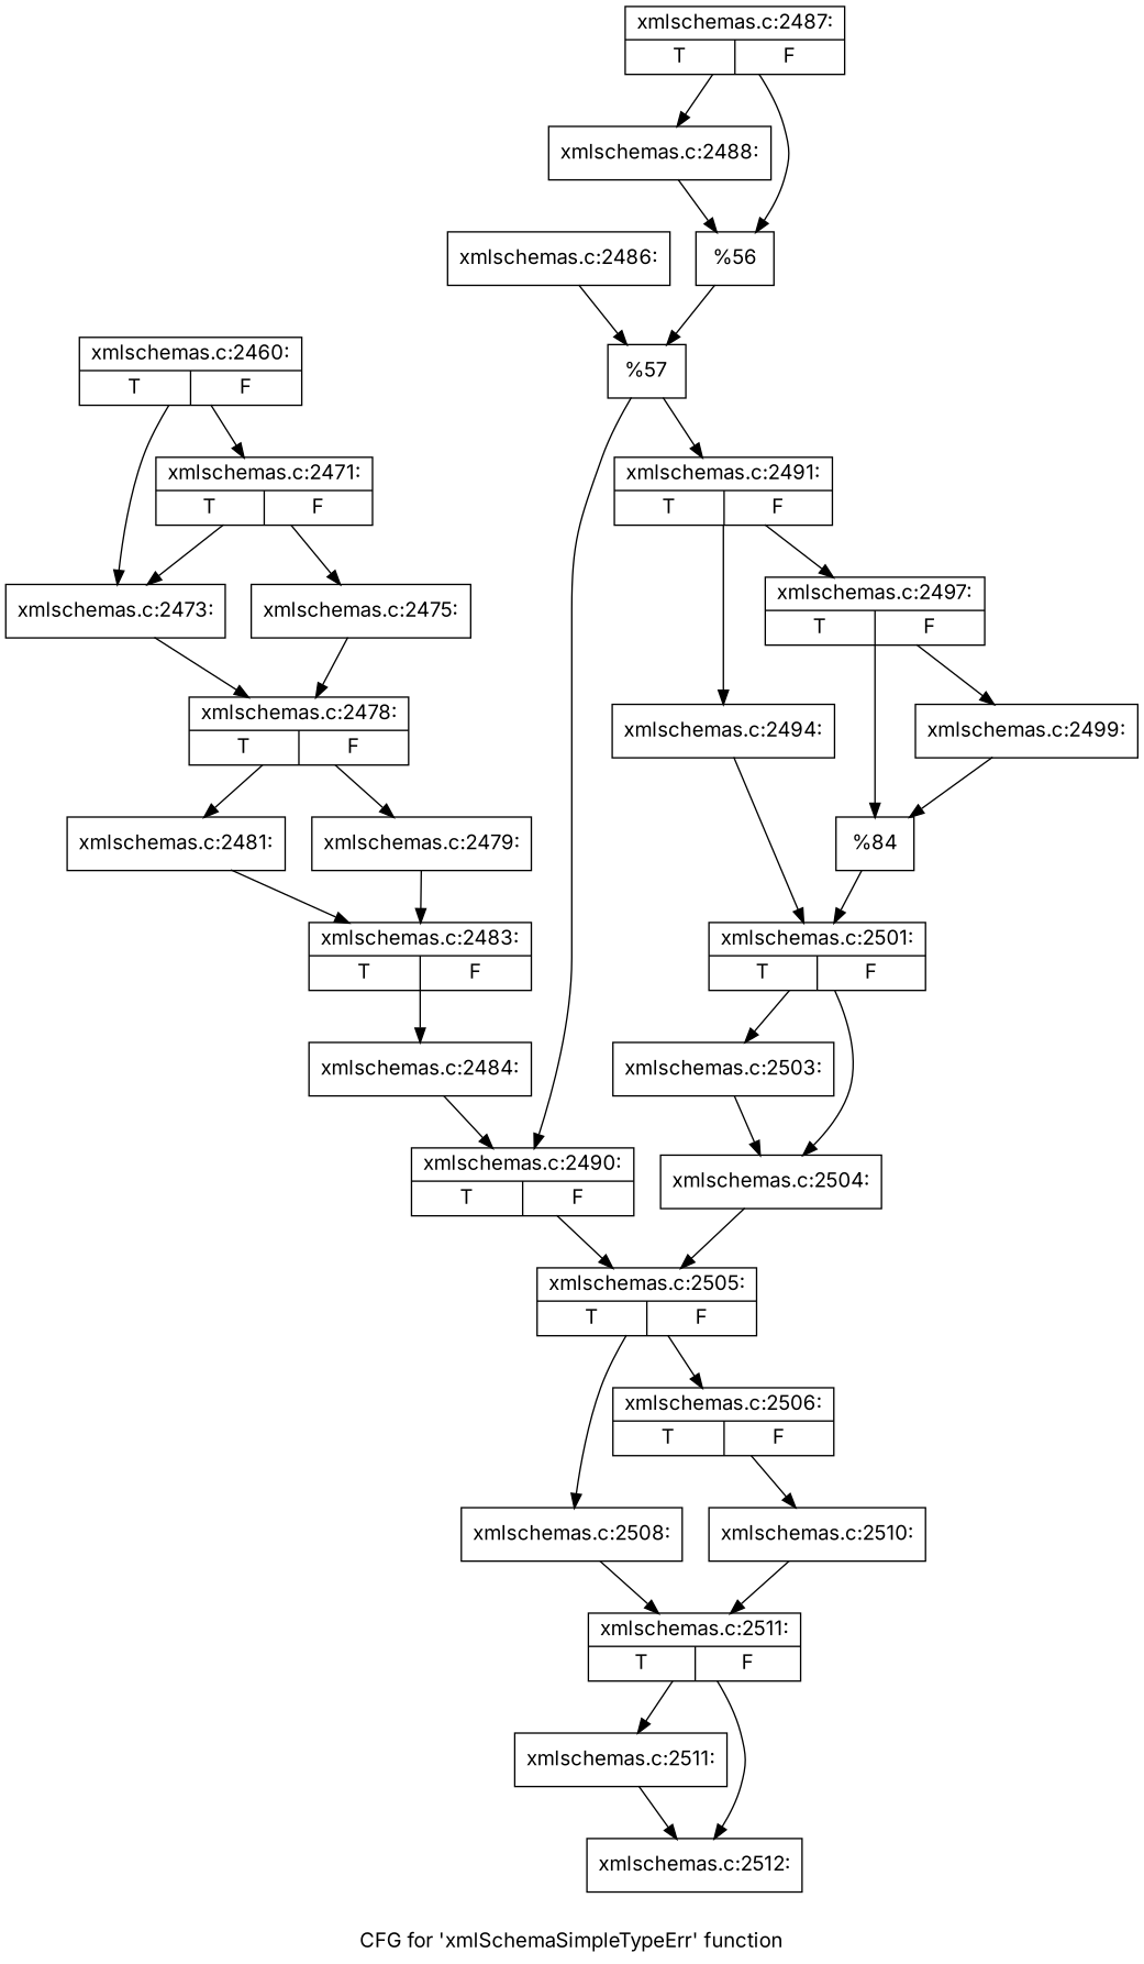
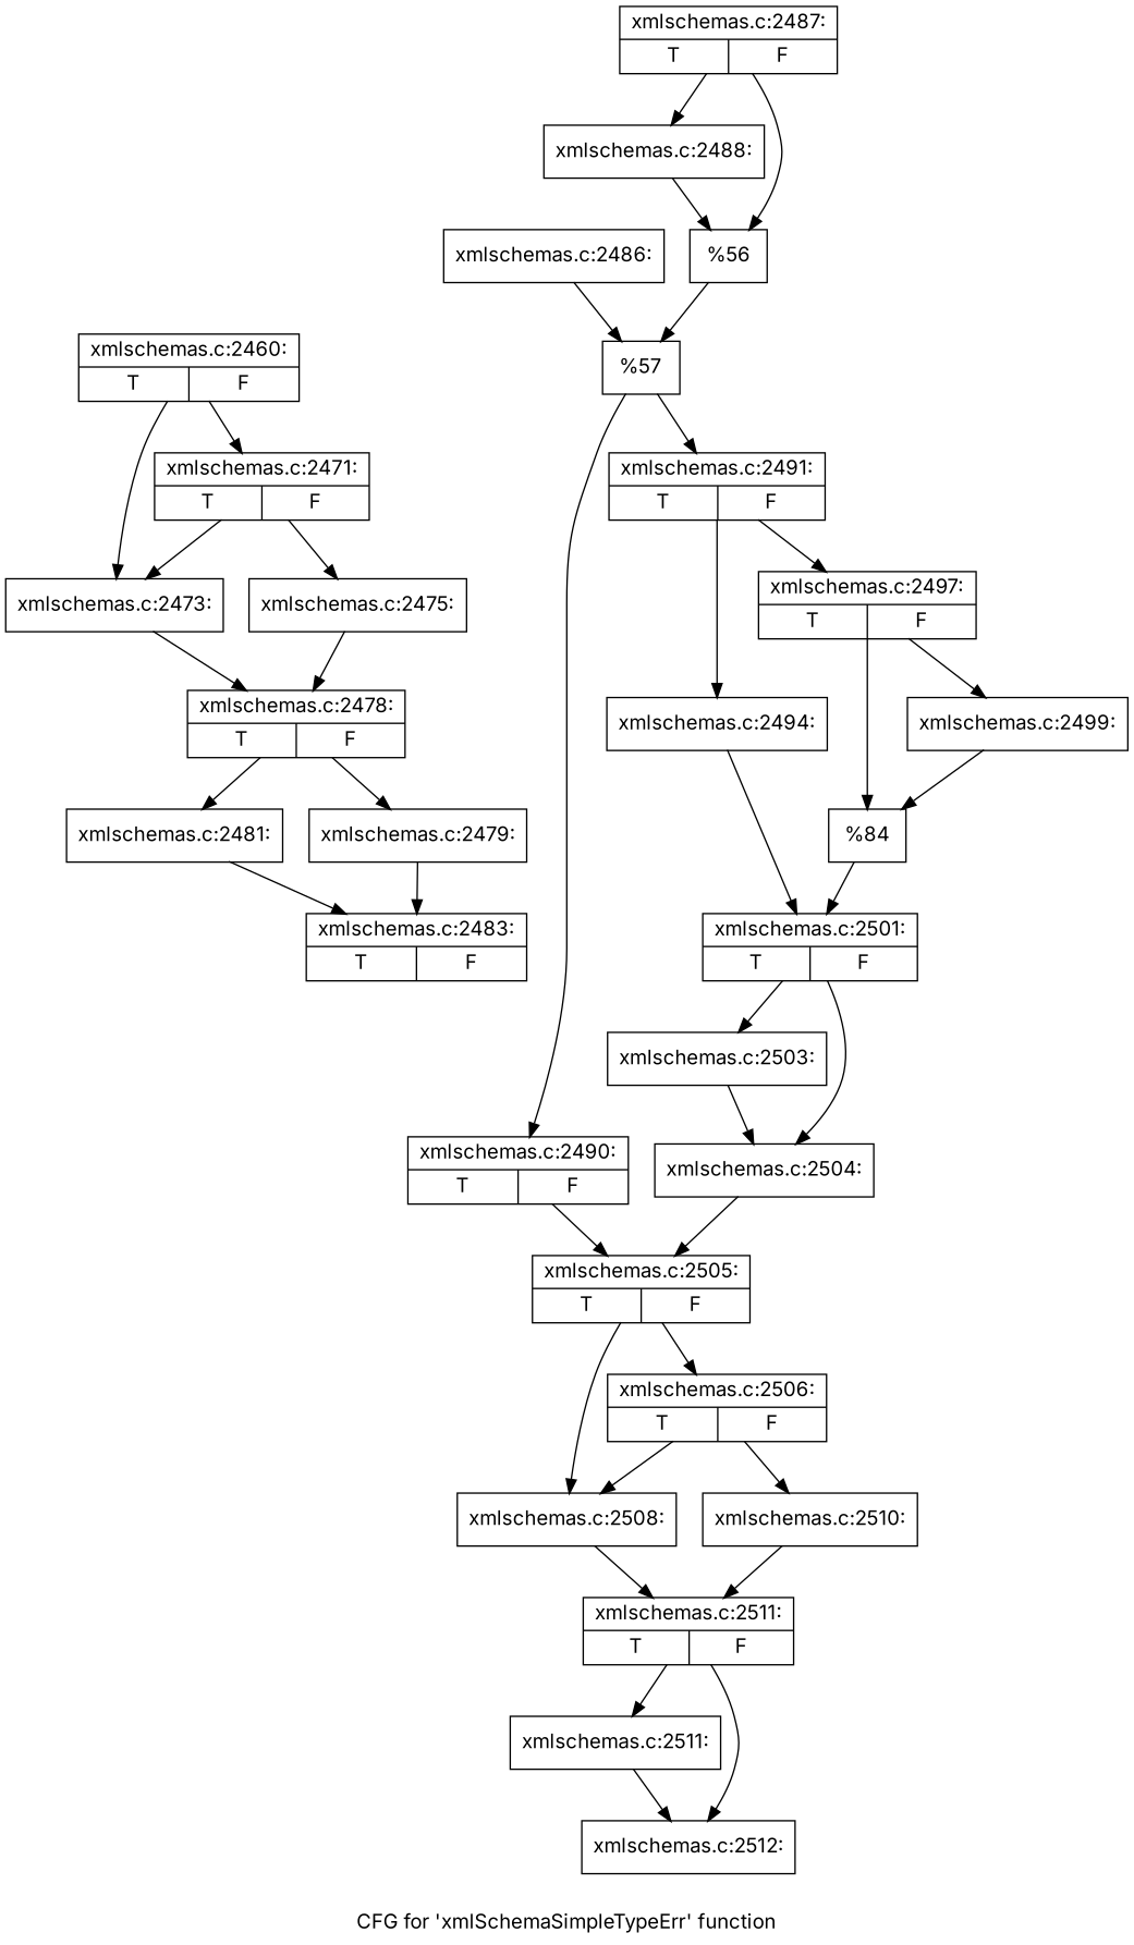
  digraph {
    fontname=Inter
    label="CFG for 'xmlSchemaSimpleTypeErr' function"
    node [fontname=Inter shape=record]
    edge [fontname=Inter]
    n1 [label="{xmlschemas.c:2460:|{<s0>T|<s1>F}}"]
    n2 [label="{xmlschemas.c:2473:}"]
    n3 [label="{xmlschemas.c:2471:|{<s0>T|<s1>F}}"]
    n4 [label="{xmlschemas.c:2478:|{<s0>T|<s1>F}}"]
    n5 [label="{xmlschemas.c:2475:}"]
    n6 [label="{xmlschemas.c:2481:}"]
    n7 [label="{xmlschemas.c:2479:}"]
    n8 [label="{xmlschemas.c:2483:|{<s0>T|<s1>F}}"]
-   n9 [label="{xmlschemas.c:2484:}"]
    n10 [label="{xmlschemas.c:2490:|{<s0>T|<s1>F}}"]
    n11 [label="{xmlschemas.c:2505:|{<s0>T|<s1>F}}"]
    n12 [label="{xmlschemas.c:2486:}"]
    n13 [label="{%57}"]
    n14 [label="{xmlschemas.c:2487:|{<s0>T|<s1>F}}"]
    n15 [label="{xmlschemas.c:2488:}"]
    n16 [label="{%56}"]
    n17 [label="{xmlschemas.c:2491:|{<s0>T|<s1>F}}"]
    n18 [label="{xmlschemas.c:2494:}"]
    n19 [label="{xmlschemas.c:2497:|{<s0>T|<s1>F}}"]
    n20 [label="{xmlschemas.c:2508:}"]
    n21 [label="{xmlschemas.c:2506:|{<s0>T|<s1>F}}"]
    n22 [label="{xmlschemas.c:2501:|{<s0>T|<s1>F}}"]
    n23 [label="{%84}"]
    n24 [label="{xmlschemas.c:2499:}"]
    n25 [label="{xmlschemas.c:2511:|{<s0>T|<s1>F}}"]
    n26 [label="{xmlschemas.c:2510:}"]
    n27 [label="{xmlschemas.c:2503:}"]
    n28 [label="{xmlschemas.c:2504:}"]
    n29 [label="{xmlschemas.c:2511:}"]
    n30 [label="{xmlschemas.c:2512:}"]
    n1 -> n2
    n1 -> n3
    n2 -> n4
    n3 -> n2
    n3 -> n5
    n4 -> n6
    n4 -> n7
    n5 -> n4
    n6 -> n8
    n7 -> n8
-   n8 -> n9
-   n9 -> n10
    n10 -> n11
    n11 -> n20
    n11 -> n21
    n12 -> n13
    n13 -> n10
    n13 -> n17
    n14 -> n15
    n14 -> n16
    n15 -> n16
    n16 -> n13
    n17 -> n18
    n17 -> n19
    n18 -> n22
    n19 -> n23
    n19 -> n24
    n20 -> n25
+   n21 -> n20
    n21 -> n26
    n22 -> n27
    n22 -> n28
    n23 -> n22
    n24 -> n23
    n25 -> n29
    n25 -> n30
    n26 -> n25
    n27 -> n28
    n28 -> n11
    n29 -> n30
  }
